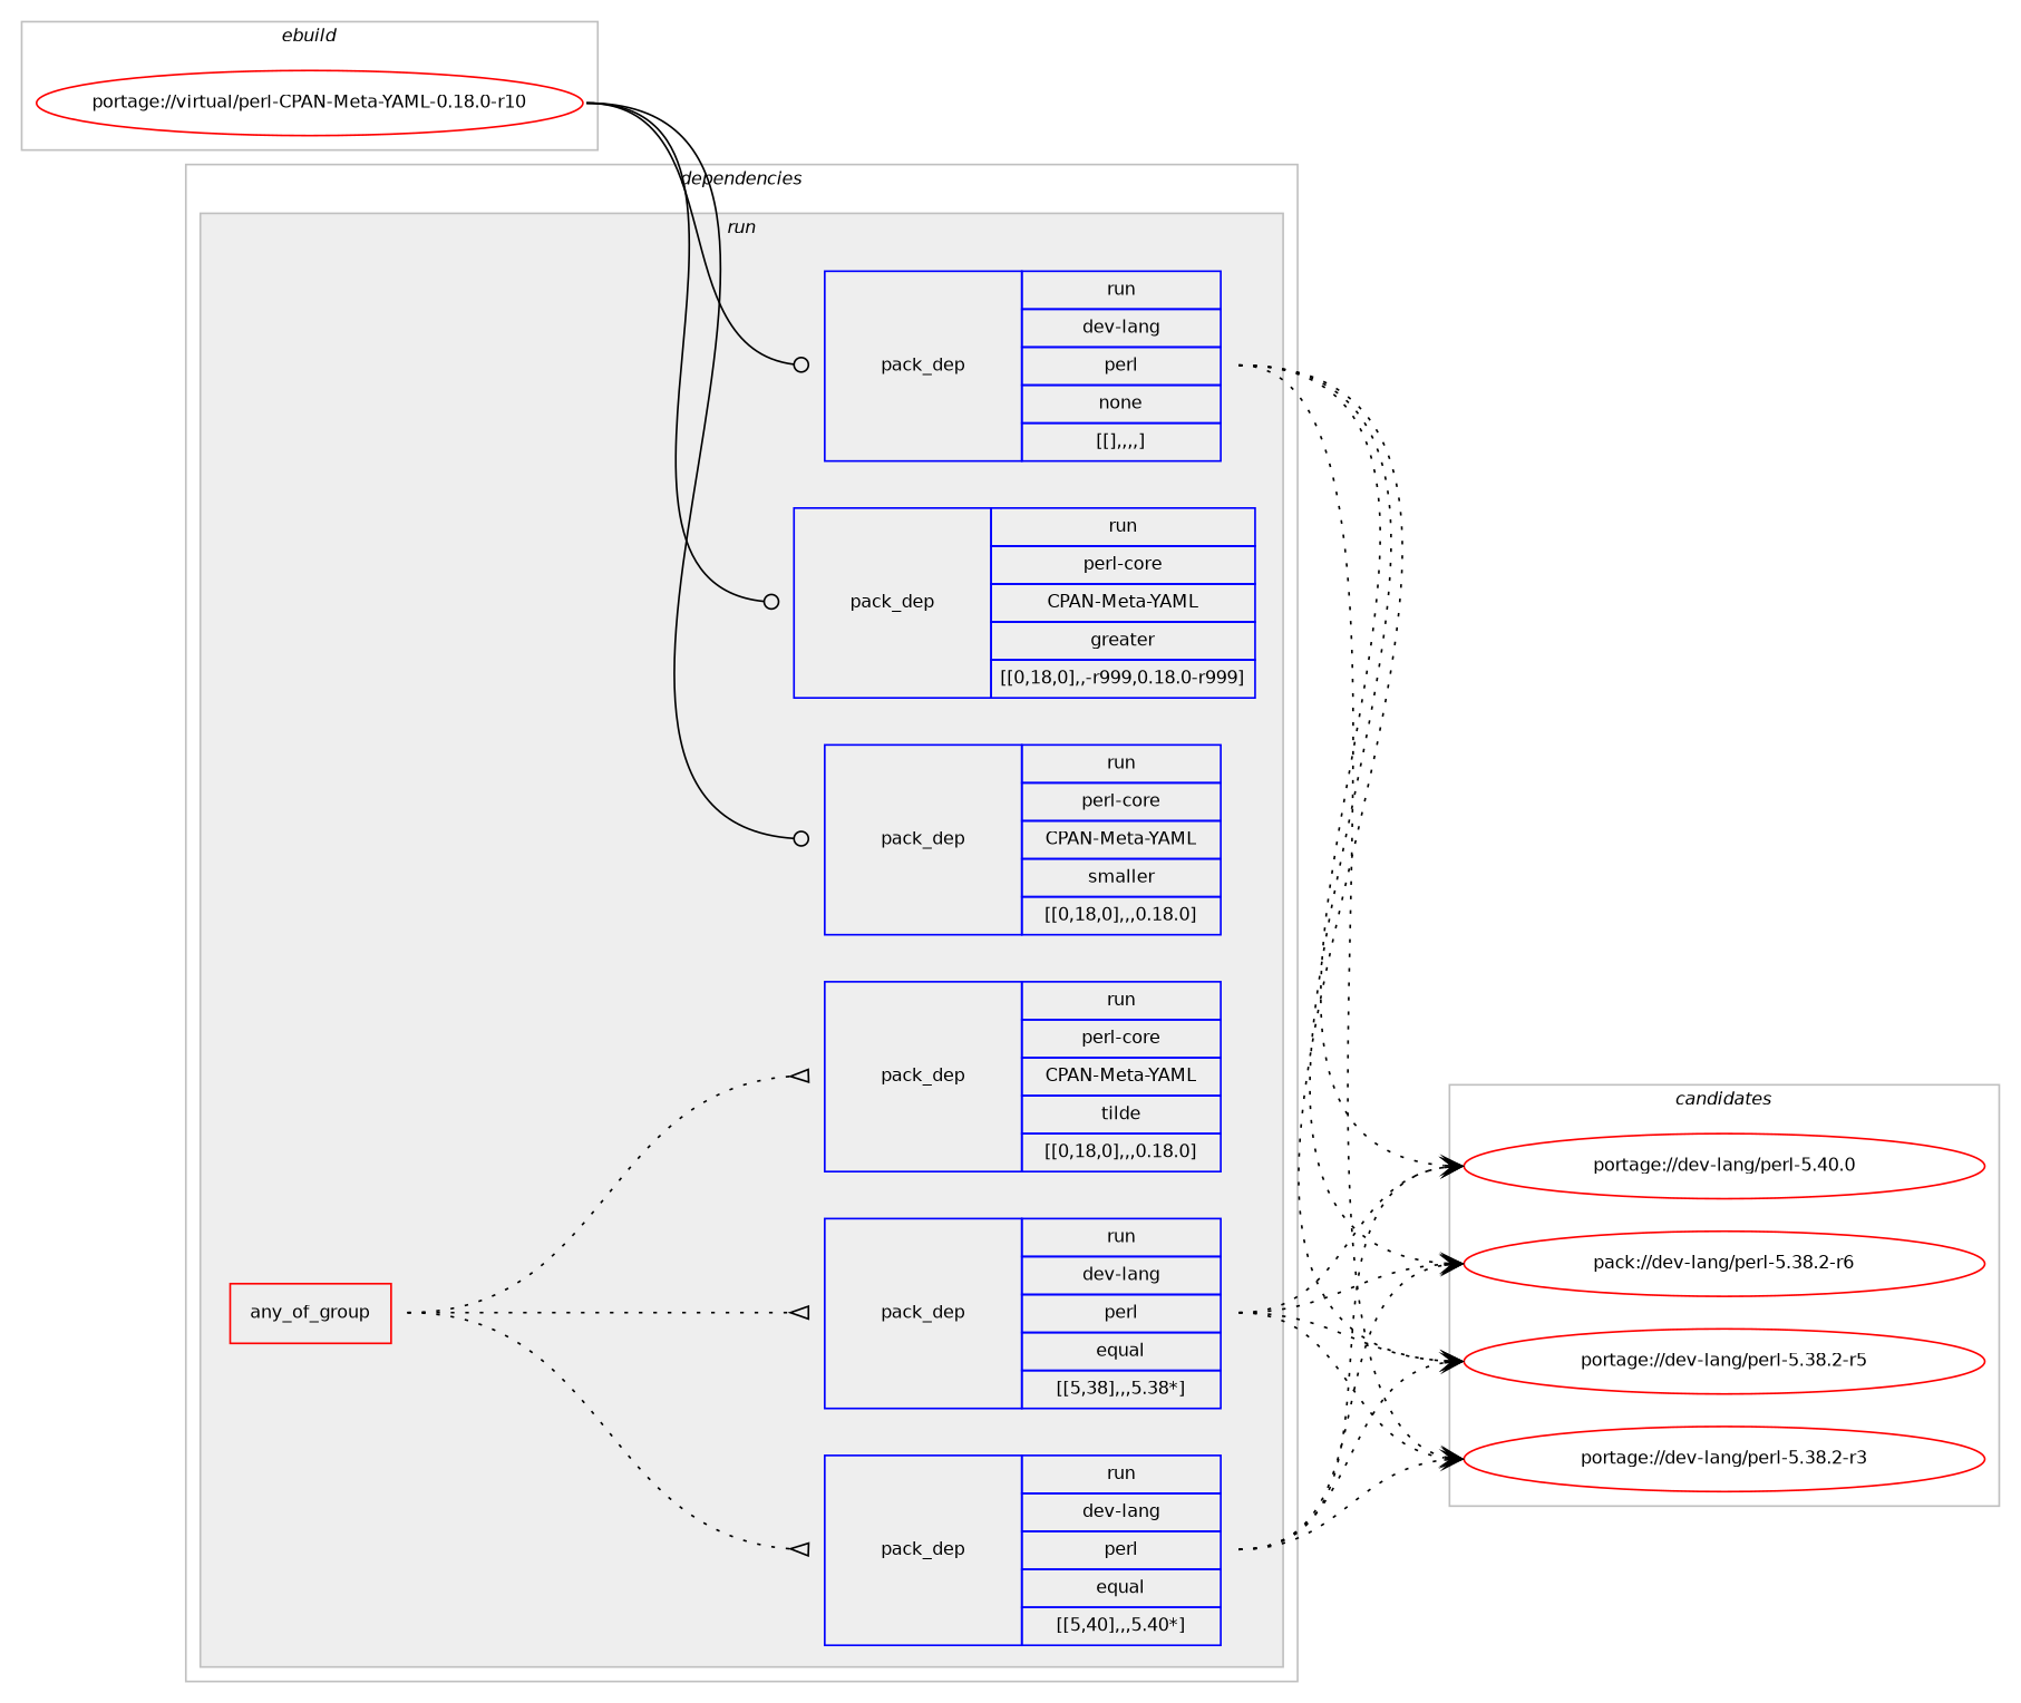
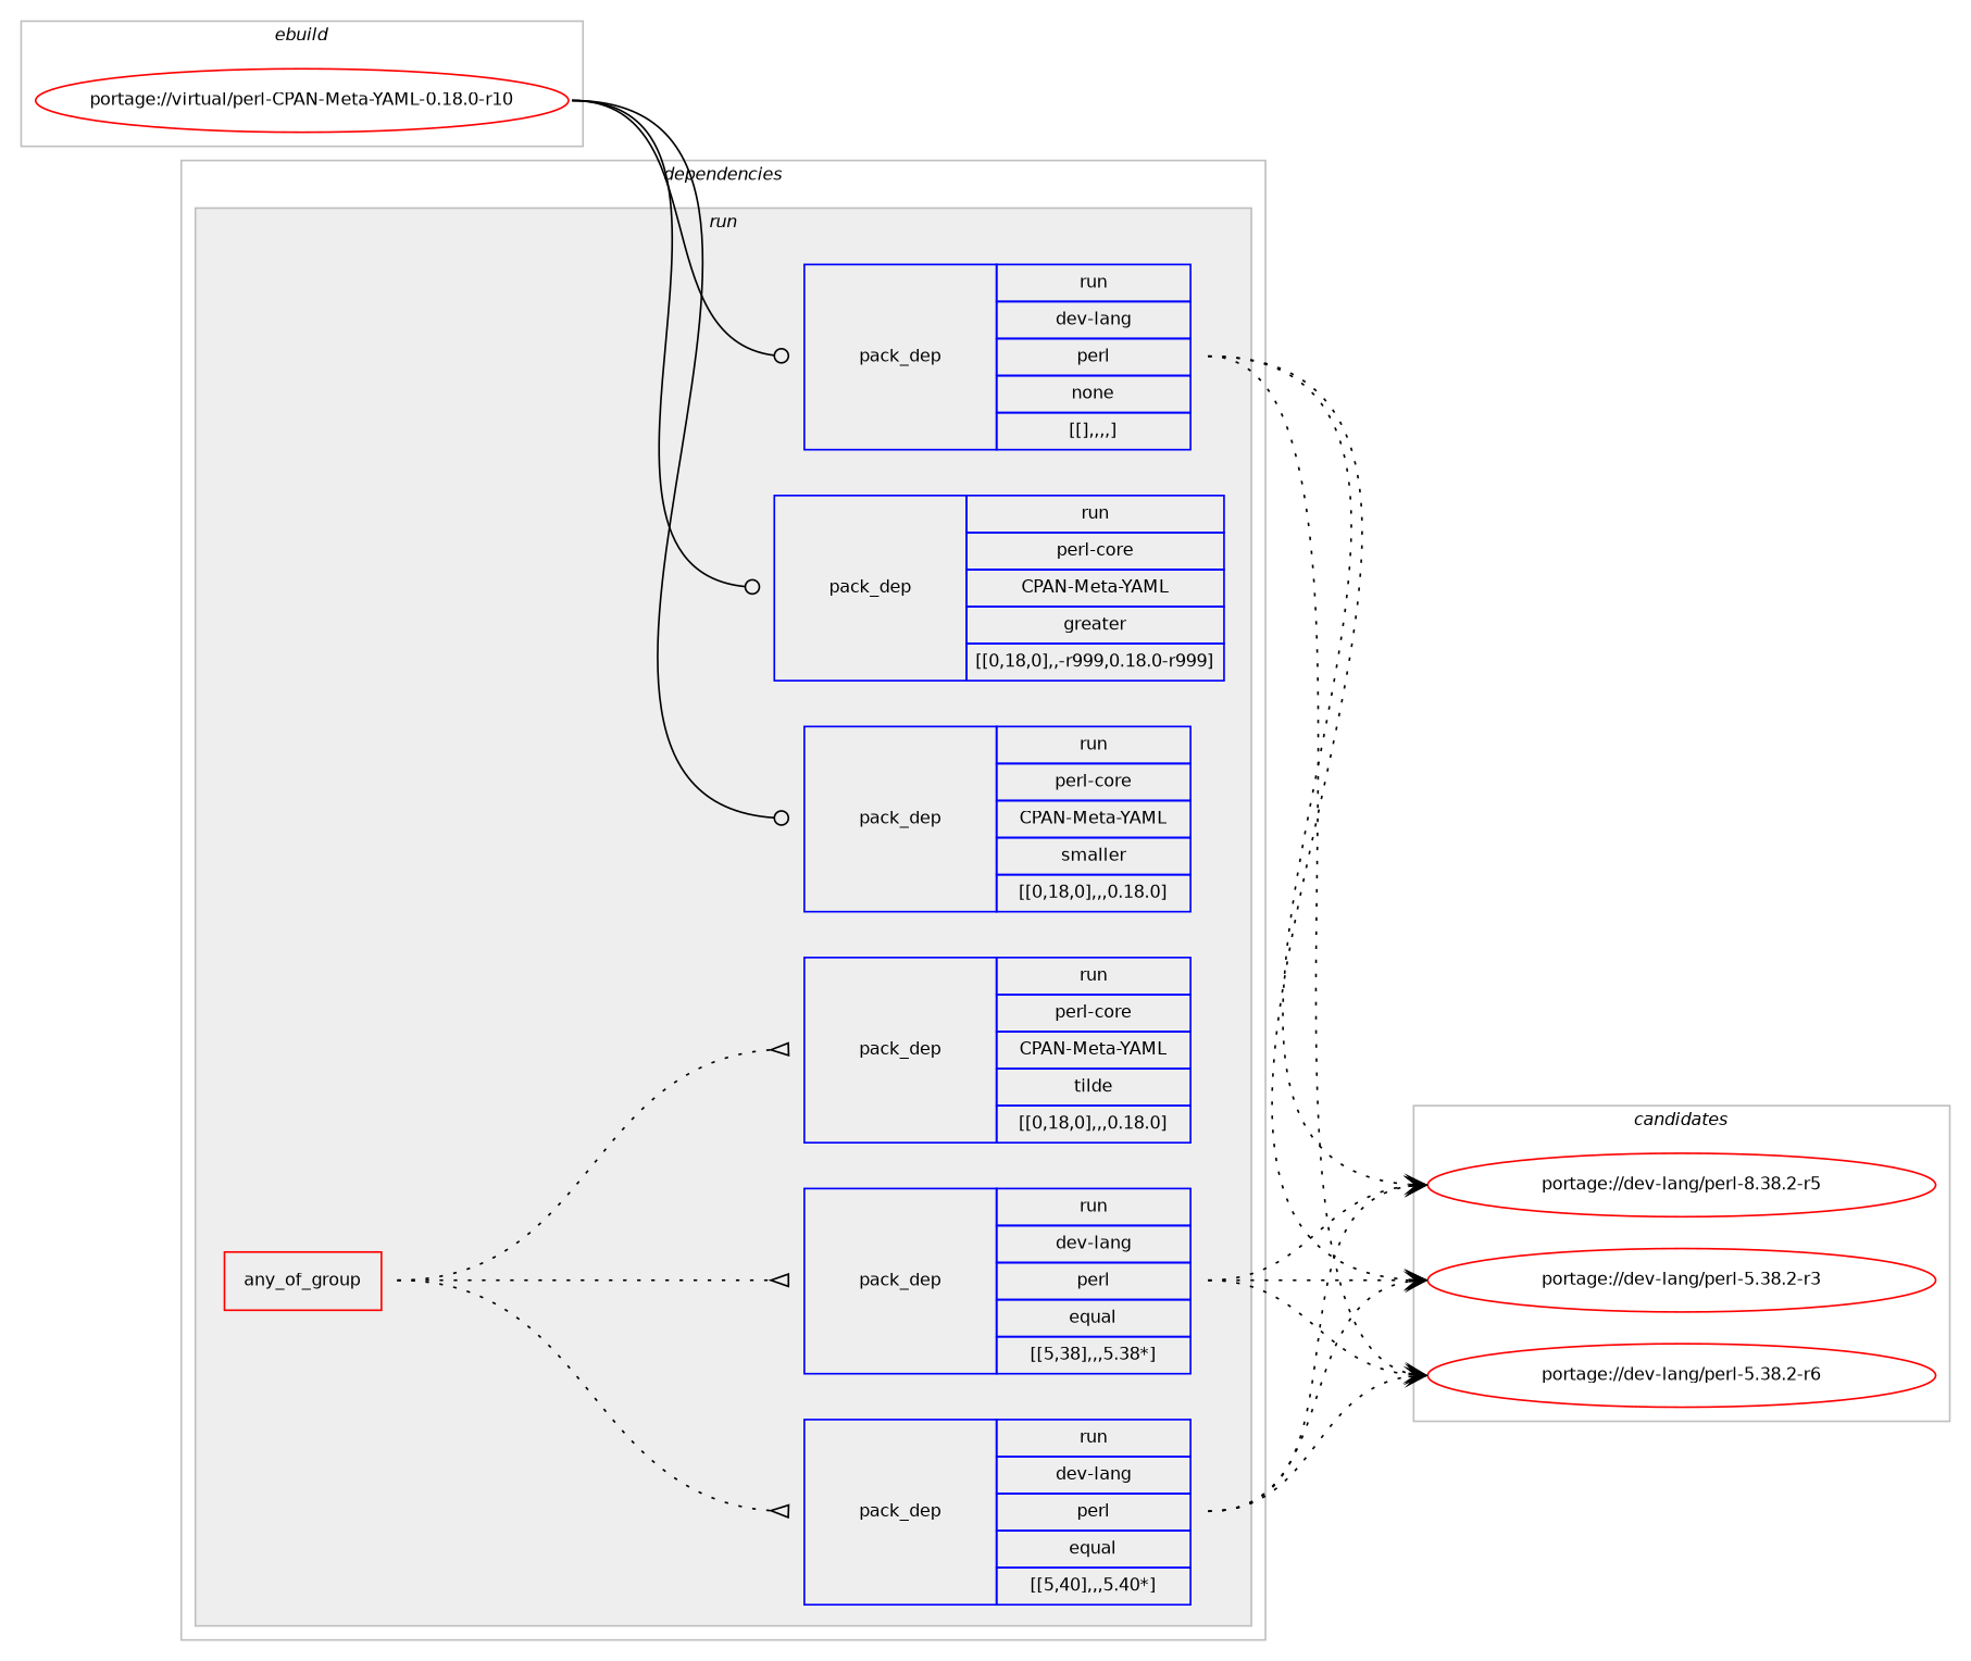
  digraph {
    compound=true
    concentrate=true
    fontname=Helvetica
    fontsize=10
    newrank=true
    rankdir=LR
    ranksep=1.5
    node [color=red fontname=Helvetica fontsize=10 shape=none]
    edge [arrowhead=vee headport=w style=dotted tailport=e weight=100]
    n1 [label="portage://virtual/perl-CPAN-Meta-YAML-0.18.0-r10" width=4 shape=""]
    n2 [color=blue label=<<TABLE BORDER="0" CELLBORDER="1" CELLSPACING="0" CELLPADDING="4" WIDTH="220"><TR><TD ROWSPAN="6" CELLPADDING="30">pack_dep</TD></TR><TR><TD WIDTH="110">run</TD></TR><TR><TD>dev-lang</TD></TR><TR><TD>perl</TD></TR><TR><TD>equal</TD></TR><TR><TD>[[5,40],,,5.40*]</TD></TR></TABLE>>]
    n3 [color=blue label=<<TABLE BORDER="0" CELLBORDER="1" CELLSPACING="0" CELLPADDING="4" WIDTH="220"><TR><TD ROWSPAN="6" CELLPADDING="30">pack_dep</TD></TR><TR><TD WIDTH="110">run</TD></TR><TR><TD>dev-lang</TD></TR><TR><TD>perl</TD></TR><TR><TD>equal</TD></TR><TR><TD>[[5,38],,,5.38*]</TD></TR></TABLE>>]
    n4 [color=blue label=<<TABLE BORDER="0" CELLBORDER="1" CELLSPACING="0" CELLPADDING="4" WIDTH="220"><TR><TD ROWSPAN="6" CELLPADDING="30">pack_dep</TD></TR><TR><TD WIDTH="110">run</TD></TR><TR><TD>perl-core</TD></TR><TR><TD>CPAN-Meta-YAML</TD></TR><TR><TD>tilde</TD></TR><TR><TD>[[0,18,0],,,0.18.0]</TD></TR></TABLE>>]
    n5 [label=<<TABLE BORDER="0" CELLBORDER="1" CELLSPACING="0" CELLPADDING="4"><TR><TD CELLPADDING="10">any_of_group</TD></TR></TABLE>>]
    n6 [color=blue label=<<TABLE BORDER="0" CELLBORDER="1" CELLSPACING="0" CELLPADDING="4" WIDTH="220"><TR><TD ROWSPAN="6" CELLPADDING="30">pack_dep</TD></TR><TR><TD WIDTH="110">run</TD></TR><TR><TD>dev-lang</TD></TR><TR><TD>perl</TD></TR><TR><TD>none</TD></TR><TR><TD>[[],,,,]</TD></TR></TABLE>>]
    n7 [color=blue label=<<TABLE BORDER="0" CELLBORDER="1" CELLSPACING="0" CELLPADDING="4" WIDTH="220"><TR><TD ROWSPAN="6" CELLPADDING="30">pack_dep</TD></TR><TR><TD WIDTH="110">run</TD></TR><TR><TD>perl-core</TD></TR><TR><TD>CPAN-Meta-YAML</TD></TR><TR><TD>greater</TD></TR><TR><TD>[[0,18,0],,-r999,0.18.0-r999]</TD></TR></TABLE>>]
    n8 [color=blue label=<<TABLE BORDER="0" CELLBORDER="1" CELLSPACING="0" CELLPADDING="4" WIDTH="220"><TR><TD ROWSPAN="6" CELLPADDING="30">pack_dep</TD></TR><TR><TD WIDTH="110">run</TD></TR><TR><TD>perl-core</TD></TR><TR><TD>CPAN-Meta-YAML</TD></TR><TR><TD>smaller</TD></TR><TR><TD>[[0,18,0],,,0.18.0]</TD></TR></TABLE>>]
-   n9 [label="portage://dev-lang/perl-5.40.0" width=4 shape=""]
-   n10 [label="pack://dev-lang/perl-5.38.2-r6" width=4 shape=""]
-   n11 [label="portage://dev-lang/perl-5.38.2-r5" width=4 shape=""]
+   n10 [label="portage://dev-lang/perl-5.38.2-r6" width=4 shape=""]
+   n11 [label="portage://dev-lang/perl-8.38.2-r5" width=4 shape=""]
    n12 [label="portage://dev-lang/perl-5.38.2-r3" width=4 shape=""]
    subgraph cluster_1 {
      color=gray
      label=<<i>ebuild</i>>
      n1
    }
    subgraph cluster_2 {
      color=gray
      label=<<i>dependencies</i>>
      subgraph cluster_3 {
        color=gray
        fillcolor="#eeeeee"
        label=<<i>compile</i>>
        style=filled
      }
      subgraph cluster_4 {
        color=gray
        fillcolor="#eeeeee"
        label=<<i>compile and run</i>>
        style=filled
      }
      subgraph cluster_5 {
        color=gray
        fillcolor="#eeeeee"
        label=<<i>run</i>>
        style=filled
        subgraph sub_6 {
          color=gray
          fillcolor="#eeeeee"
          label=<<i>run</i>>
          style=filled
          n5
          subgraph sub_7 {
            color=gray
            fillcolor="#eeeeee"
            label=<<i>run</i>>
            style=filled
            n2
          }
          subgraph sub_8 {
            color=gray
            fillcolor="#eeeeee"
            label=<<i>run</i>>
            style=filled
            n3
          }
          subgraph sub_9 {
            color=gray
            fillcolor="#eeeeee"
            label=<<i>run</i>>
            style=filled
            n4
          }
        }
        subgraph sub_10 {
          color=gray
          fillcolor="#eeeeee"
          label=<<i>run</i>>
          style=filled
          n6
        }
        subgraph sub_11 {
          color=gray
          fillcolor="#eeeeee"
          label=<<i>run</i>>
          style=filled
          n7
        }
        subgraph sub_12 {
          color=gray
          fillcolor="#eeeeee"
          label=<<i>run</i>>
          style=filled
          n8
        }
      }
    }
    subgraph cluster_13 {
      color=gray
      label=<<i>candidates</i>>
      rank=same
      subgraph sub_14 {
        color=black
        label=<<i>candidates</i>>
        nodesep=1
        rank=same
-       n9
        n10
        n11
        n12
      }
      subgraph sub_15 {
        color=black
        label=<<i>candidates</i>>
        nodesep=1
        rank=same
-       n9
        n10
        n11
        n12
      }
      subgraph sub_16 {
        color=black
        label=<<i>candidates</i>>
        nodesep=1
        rank=same
      }
      subgraph sub_17 {
        color=black
        label=<<i>candidates</i>>
        nodesep=1
        rank=same
-       n9
        n10
        n11
        n12
      }
      subgraph sub_18 {
        color=black
        label=<<i>candidates</i>>
        nodesep=1
        rank=same
      }
      subgraph sub_19 {
        color=black
        label=<<i>candidates</i>>
        nodesep=1
        rank=same
      }
    }
    n1 -> n6 [arrowhead=odot style=solid weight=20]
    n1 -> n7 [arrowhead=odot style=solid weight=20]
    n1 -> n8 [arrowhead=odot style=solid weight=20]
-   n2 -> n9
    n2 -> n10
    n2 -> n11
    n2 -> n12
-   n3 -> n9
    n3 -> n10
    n3 -> n11
    n3 -> n12
    n5 -> n2 [arrowhead=oinv weight=20]
    n5 -> n3 [arrowhead=oinv weight=20]
    n5 -> n4 [arrowhead=oinv weight=20]
-   n6 -> n9
    n6 -> n10
    n6 -> n11
    n6 -> n12
  }
